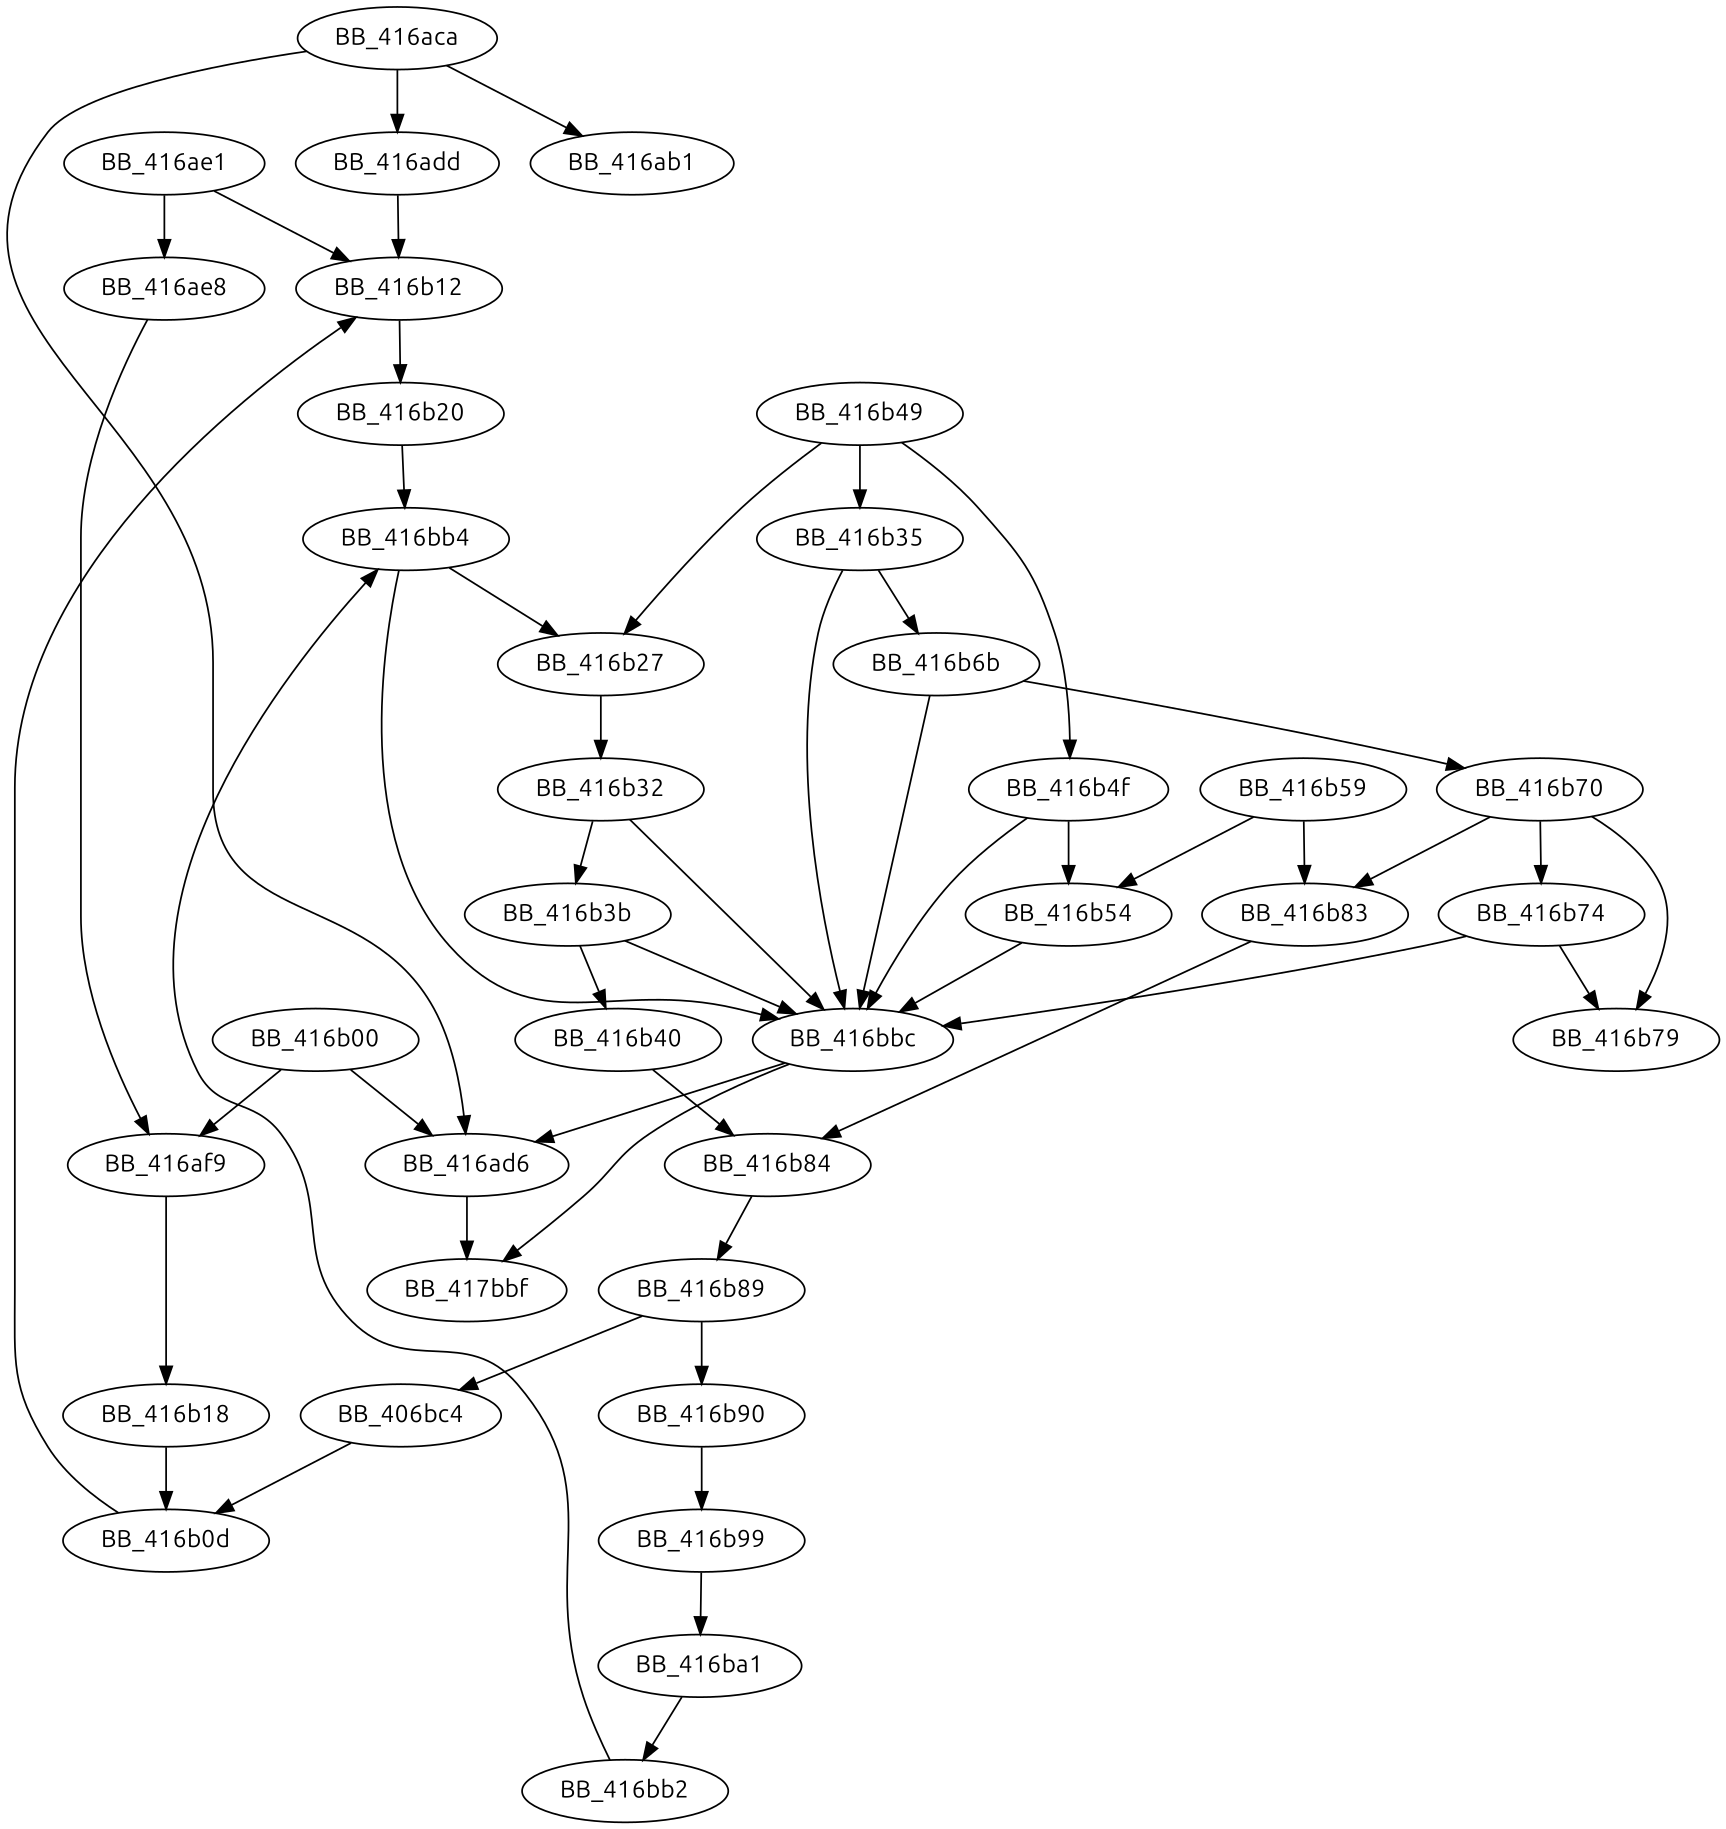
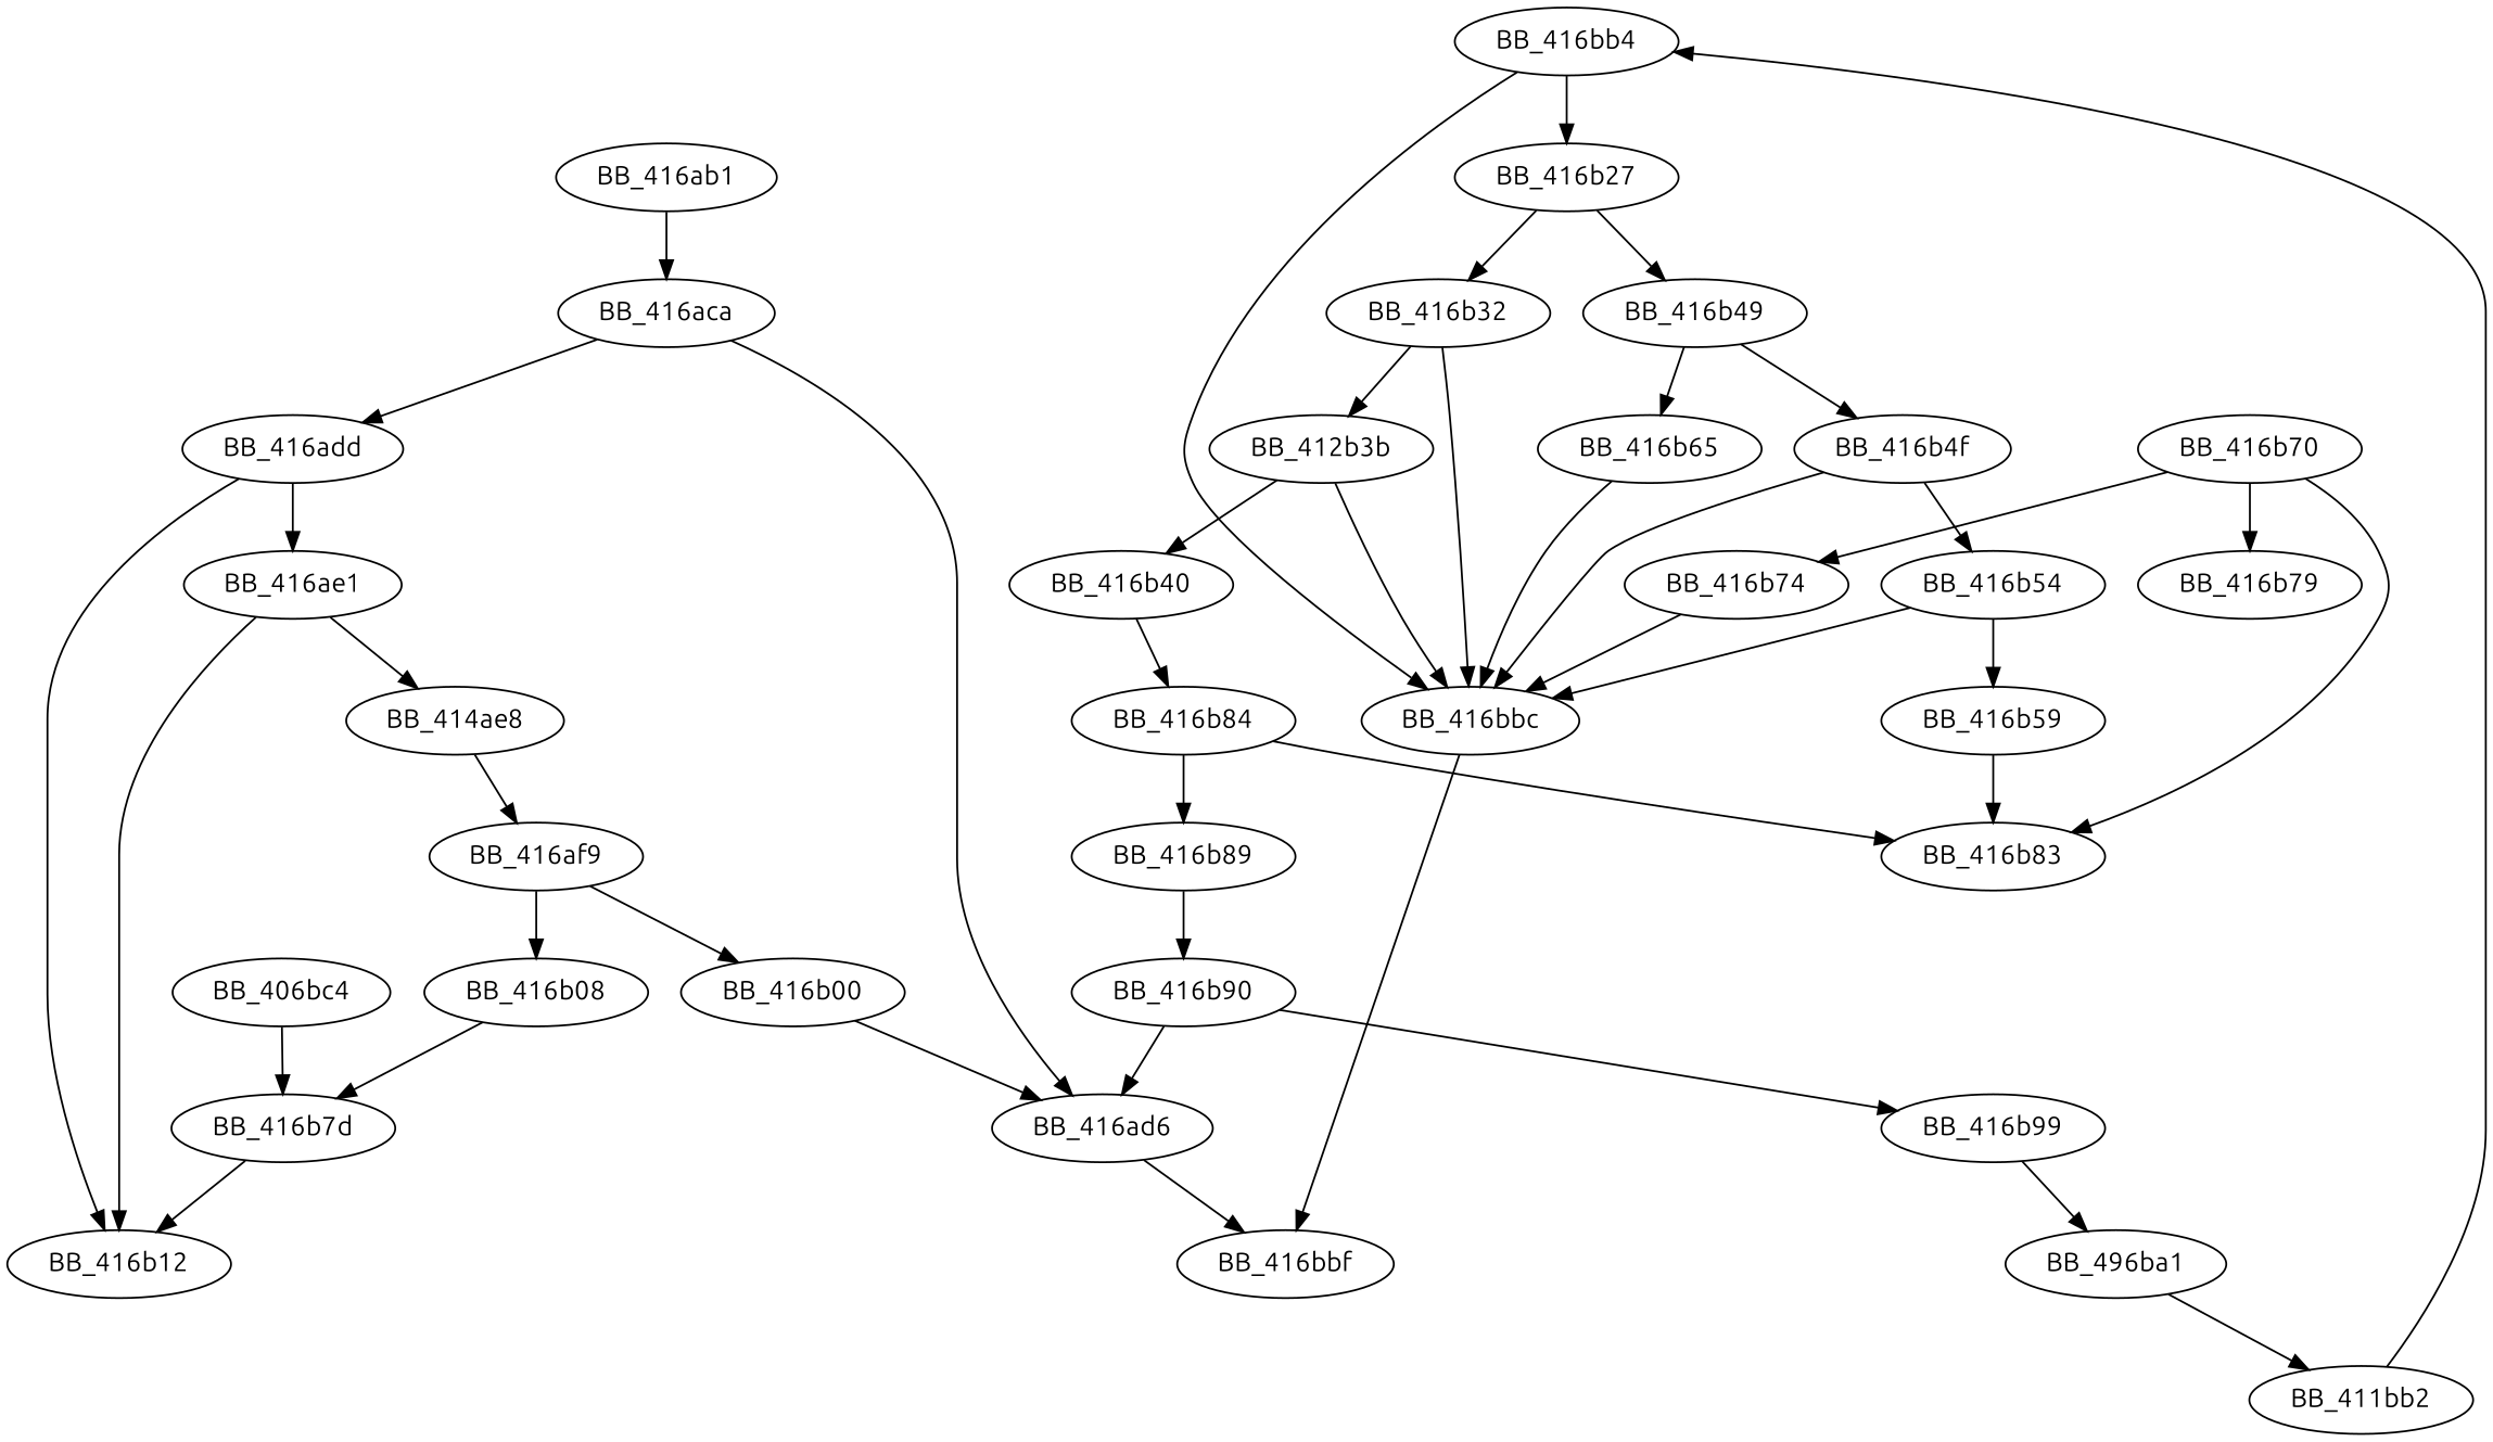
  digraph {
    fontname=Ubuntu
    node [fontname=Ubuntu]
    edge [fontname=Ubuntu]
    BB_416ab1
    BB_416aca
    BB_416ad6
    BB_416add
-   BB_416bbf [label=BB_417bbf]
+   BB_416bbf
    BB_416ae1
    BB_416b12
-   BB_416ae8
-   BB_416b20
+   BB_416ae8 [label=BB_414ae8]
    BB_416af9
    BB_416bb4
    BB_416b00
-   BB_416b08 [label=BB_416b18]
-   BB_416b0d
+   BB_416b08
+   BB_416b0d [label=BB_416b7d]
    BB_416b27
    BB_416bbc
    BB_416b32
    BB_416b49
-   BB_416b3b
+   BB_416b3b [label=BB_412b3b]
    BB_416b4f
-   BB_416b65 [label=BB_416b35]
+   BB_416b65
    BB_416b40
    BB_416b54
-   BB_416b6b
    BB_416b84
    BB_416b89
    BB_416b90
    n28 [label=BB_406bc4]
    BB_416b59
    BB_416b70
    BB_416b83
    BB_416b74
    BB_416b79
    BB_416b99
-   BB_416ba1
-   BB_416bb2
-   BB_416aca -> BB_416ab1
+   BB_416ba1 [label=BB_496ba1]
+   BB_416bb2 [label=BB_411bb2]
+   BB_416ab1 -> BB_416aca
    BB_416aca -> BB_416ad6
    BB_416aca -> BB_416add
    BB_416ad6 -> BB_416bbf
+   BB_416add -> BB_416ae1
    BB_416add -> BB_416b12
    BB_416ae1 -> BB_416b12
    BB_416ae1 -> BB_416ae8
-   BB_416b12 -> BB_416b20
    BB_416ae8 -> BB_416af9
-   BB_416b20 -> BB_416bb4
-   BB_416b00 -> BB_416af9
+   BB_416af9 -> BB_416b00
    BB_416af9 -> BB_416b08
    BB_416bb4 -> BB_416b27
    BB_416bb4 -> BB_416bbc
    BB_416b00 -> BB_416ad6
    BB_416b08 -> BB_416b0d
    BB_416b0d -> BB_416b12
    BB_416b27 -> BB_416b32
-   BB_416b49 -> BB_416b27
+   BB_416b27 -> BB_416b49
    BB_416bbc -> BB_416bbf
    BB_416b32 -> BB_416bbc
    BB_416b32 -> BB_416b3b
    BB_416b49 -> BB_416b4f
    BB_416b49 -> BB_416b65
    BB_416b3b -> BB_416bbc
    BB_416b3b -> BB_416b40
    BB_416b4f -> BB_416bbc
    BB_416b4f -> BB_416b54
    BB_416b65 -> BB_416bbc
-   BB_416b65 -> BB_416b6b
    BB_416b40 -> BB_416b84
    BB_416b54 -> BB_416bbc
-   BB_416b59 -> BB_416b54
-   BB_416b6b -> BB_416bbc
-   BB_416b6b -> BB_416b70
+   BB_416b54 -> BB_416b59
    BB_416b84 -> BB_416b89
    BB_416b89 -> BB_416b90
-   BB_416b89 -> n28
-   BB_416bbc -> BB_416ad6
+   BB_416b90 -> BB_416ad6
    BB_416b90 -> BB_416b99
    n28 -> BB_416b0d
    BB_416b59 -> BB_416b83
    BB_416b70 -> BB_416b83
    BB_416b70 -> BB_416b74
    BB_416b70 -> BB_416b79
-   BB_416b83 -> BB_416b84
+   BB_416b84 -> BB_416b83
    BB_416b74 -> BB_416bbc
-   BB_416b74 -> BB_416b79
    BB_416b99 -> BB_416ba1
    BB_416ba1 -> BB_416bb2
    BB_416bb2 -> BB_416bb4
  }
